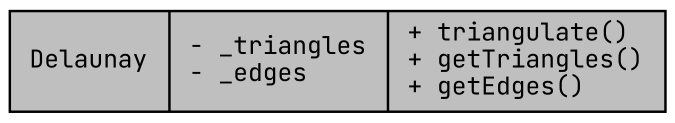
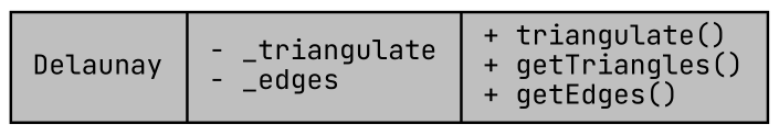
  digraph {
    rankdir=LR
    fontname="JetBrains Mono"
-   n1 [color=black fillcolor=grey75 fontcolor=black fontname="JetBrains Mono" fontsize=10 height=0.2 label="{Delaunay\n|- _triangles\l- _edges\l|+ triangulate()\l+ getTriangles()\l+ getEdges()\l}" shape=record style=filled width=0.4]
+   n1 [color=black fillcolor=grey75 fontcolor=black fontname="JetBrains Mono" fontsize=10 height=0.2 label="{Delaunay\n|- _triangulate\l- _edges\l|+ triangulate()\l+ getTriangles()\l+ getEdges()\l}" shape=record style=filled width=0.4]
  }
